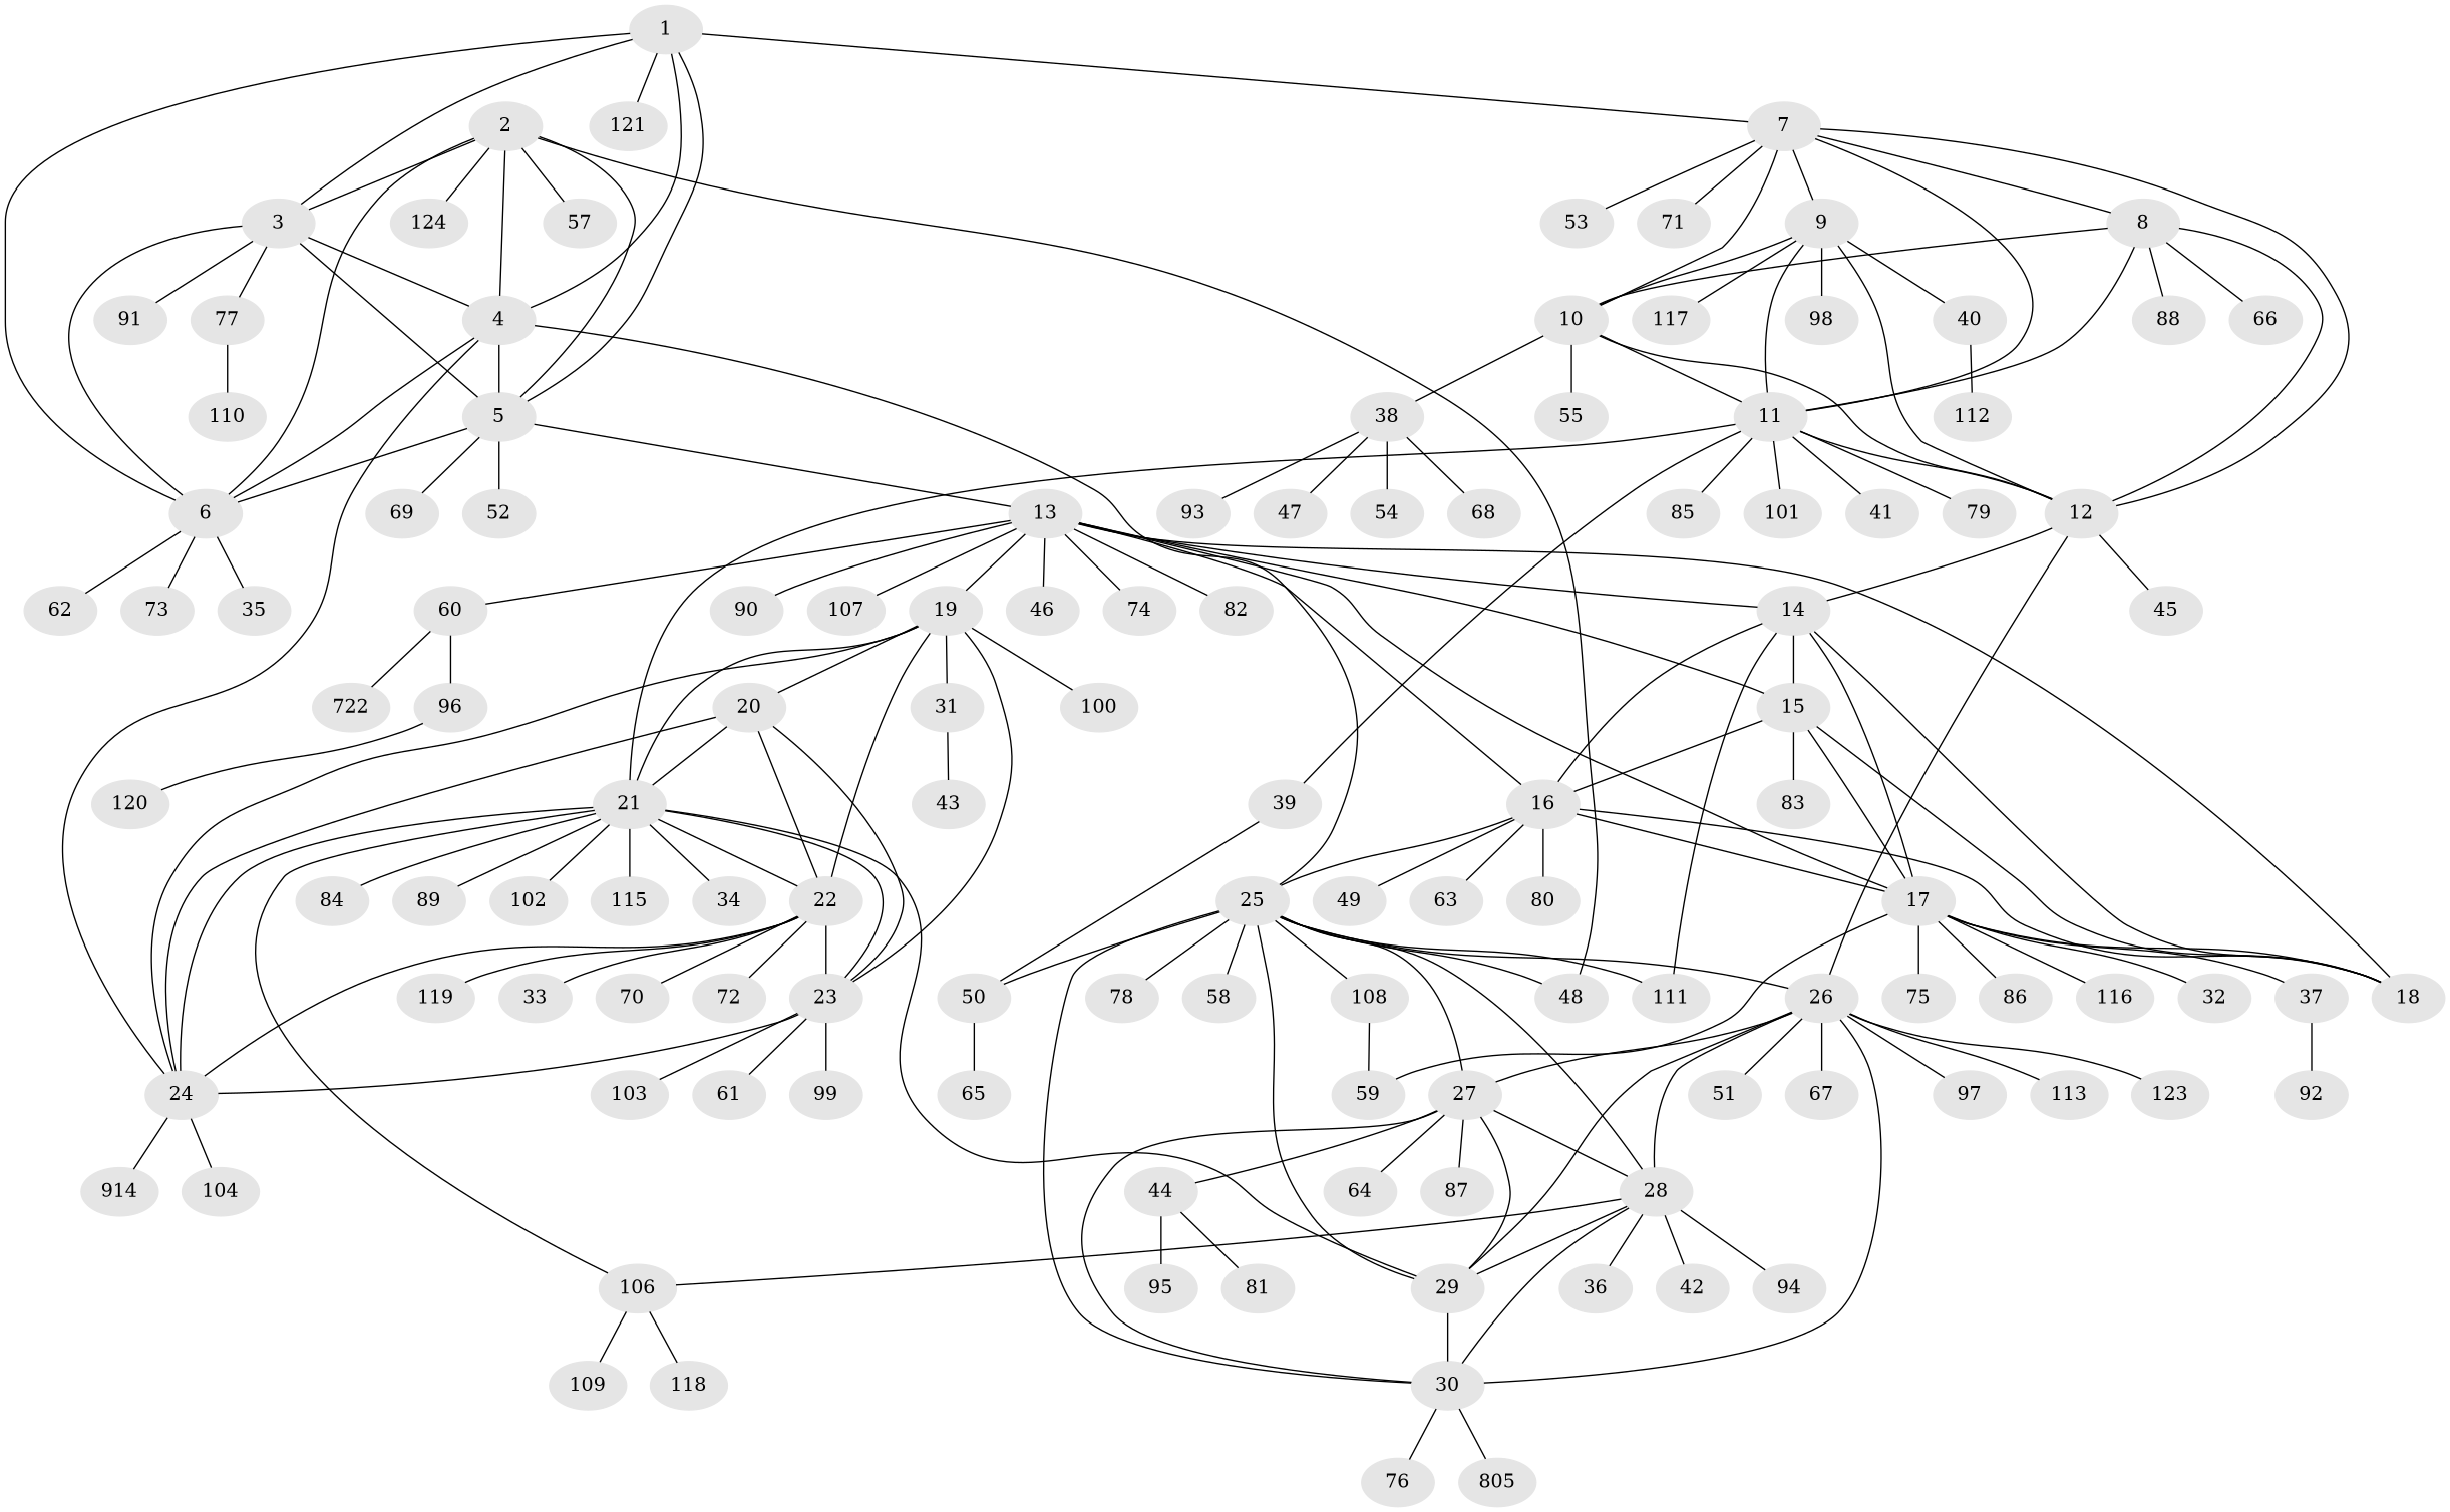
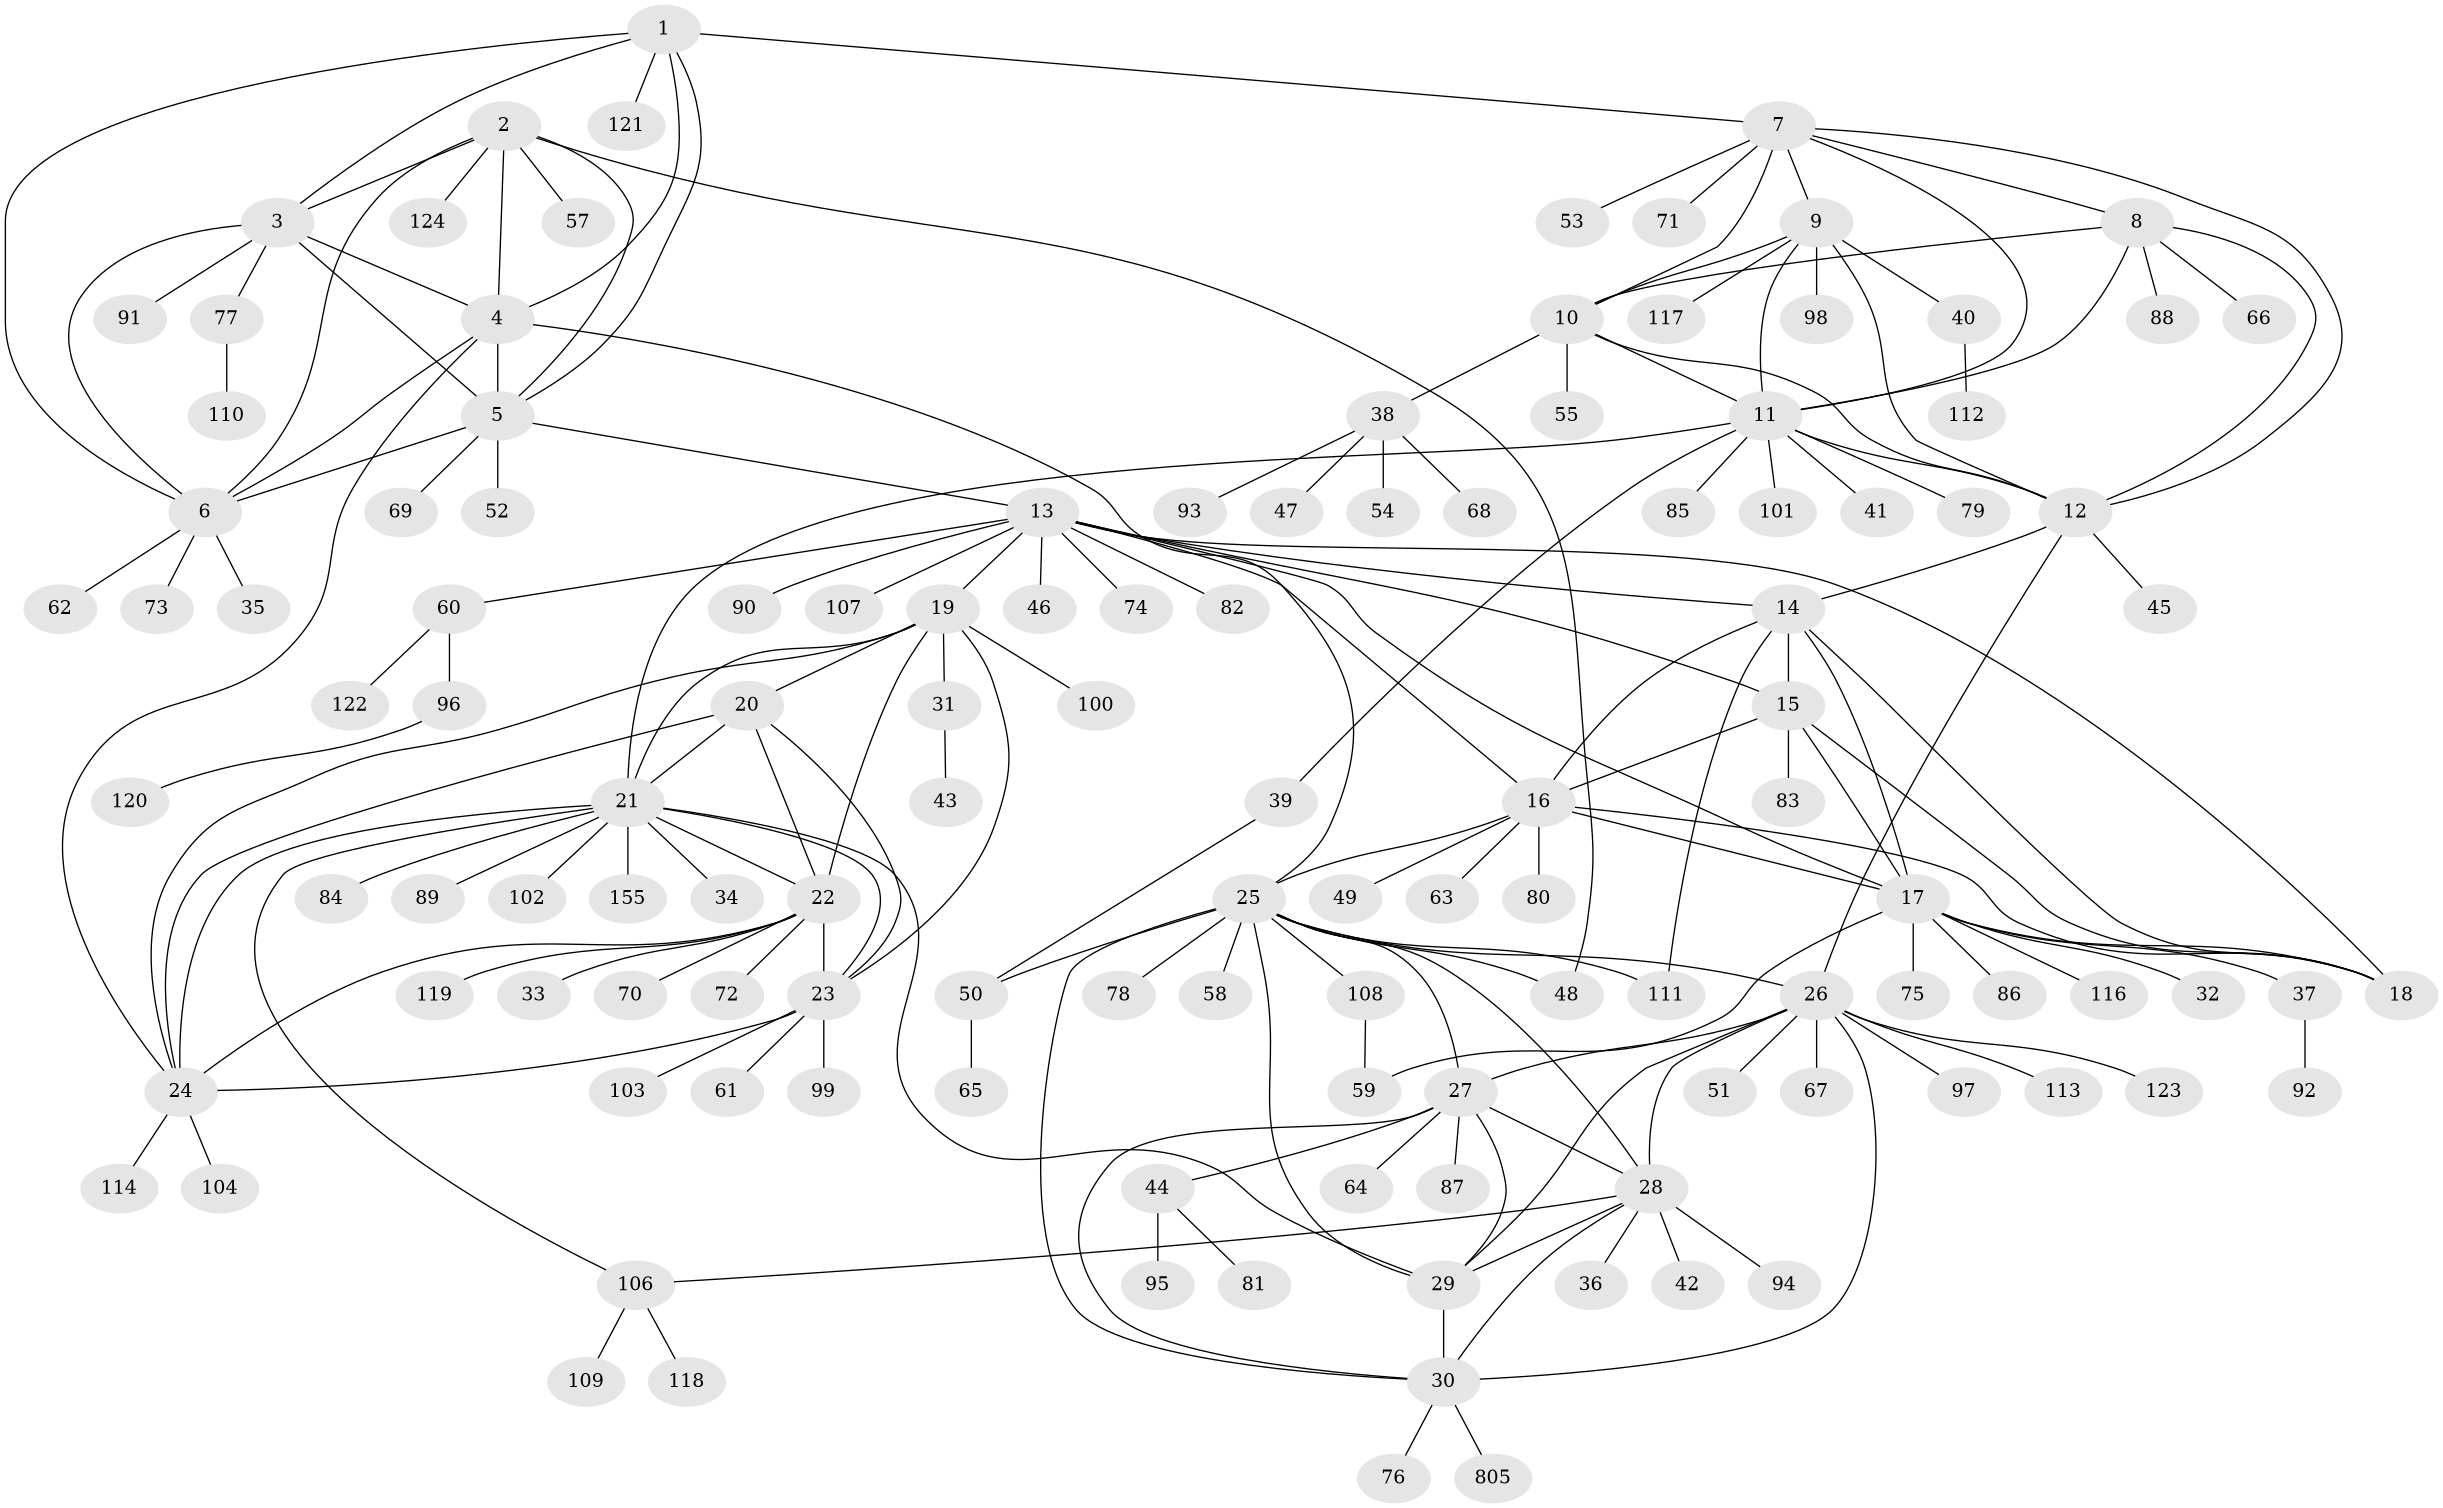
  graph {
    node [color=gray90 style=filled]
    1
    3
    4
    5
    6
    7
    121
    2
    48
    57
    124
    77
    91
    24
    25
    13
    52
    69
    35
    62
    73
    8
    9
    10
    11
    12
    53
    71
    110
    104
-   114 [label=914]
+   114
    26
    111
    29
    27
    28
    30
    50
    58
    78
    108
    14
    15
    16
    17
    18
    19
    46
    60
    74
    82
    90
    107
    66
    88
    40
    98
    117
    38
    55
    21
    39
    41
    79
    85
    101
    45
    112
    47
    54
    68
    93
    22
    23
    34
    84
    89
    102
    106
-   115
+   115 [label=155]
    51
    67
    97
    113
    123
    83
    49
    63
    80
    32
    37
    59
    75
    86
    116
    20
    31
    100
    96
-   122 [label=722]
+   122
    92
    33
    70
    72
    119
    61
    99
    103
    43
    109
    118
    44
    64
    87
    36
    42
    94
    76
    n119 [label=805]
    65
    81
    95
    120
    1 -- 3
    1 -- 4
    1 -- 5
    1 -- 6
    1 -- 7
    1 -- 121
    3 -- 4
    3 -- 5
    3 -- 6
    3 -- 77
    3 -- 91
    4 -- 5
    4 -- 6
    4 -- 24
    4 -- 25
    5 -- 6
    5 -- 13
    5 -- 52
    5 -- 69
    6 -- 35
    6 -- 62
    6 -- 73
    7 -- 8
    7 -- 9
    7 -- 10
    7 -- 11
    7 -- 12
    7 -- 53
    7 -- 71
    2 -- 3
    2 -- 4
    2 -- 5
    2 -- 6
    2 -- 48
    2 -- 57
    2 -- 124
    77 -- 110
    24 -- 104
    24 -- 114
    25 -- 48
    25 -- 26
    25 -- 111
    25 -- 29
    25 -- 27
    25 -- 28
    25 -- 30
    25 -- 50
    25 -- 58
    25 -- 78
    25 -- 108
    13 -- 14
    13 -- 15
    13 -- 16
    13 -- 17
    13 -- 18
    13 -- 19
    13 -- 46
    13 -- 60
    13 -- 74
    13 -- 82
    13 -- 90
    13 -- 107
    8 -- 10
    8 -- 11
    8 -- 12
    8 -- 66
    8 -- 88
    9 -- 10
    9 -- 11
    9 -- 12
    9 -- 40
    9 -- 98
    9 -- 117
    10 -- 11
    10 -- 12
    10 -- 38
    10 -- 55
    11 -- 12
    11 -- 21
    11 -- 39
    11 -- 41
    11 -- 79
    11 -- 85
    11 -- 101
    12 -- 26
    12 -- 14
    12 -- 45
    26 -- 29
    26 -- 27
    26 -- 28
    26 -- 30
    26 -- 51
    26 -- 67
    26 -- 97
    26 -- 113
    26 -- 123
    29 -- 30
    27 -- 29
    27 -- 28
    27 -- 30
    27 -- 44
    27 -- 64
    27 -- 87
    28 -- 29
    28 -- 30
    28 -- 106
    28 -- 36
    28 -- 42
    28 -- 94
    30 -- 76
    30 -- n119
    50 -- 65
    108 -- 59
    14 -- 111
    14 -- 15
    14 -- 16
    14 -- 17
    14 -- 18
    15 -- 16
    15 -- 17
    15 -- 18
    15 -- 83
    16 -- 25
    16 -- 17
    16 -- 18
    16 -- 49
    16 -- 63
    16 -- 80
    17 -- 18
    17 -- 32
    17 -- 37
    17 -- 59
    17 -- 75
    17 -- 86
    17 -- 116
    19 -- 24
    19 -- 21
    19 -- 22
    19 -- 23
    19 -- 20
    19 -- 31
    19 -- 100
    60 -- 96
    60 -- 122
    40 -- 112
    38 -- 47
    38 -- 54
    38 -- 68
    38 -- 93
    21 -- 24
    21 -- 29
    21 -- 22
    21 -- 23
    21 -- 34
    21 -- 84
    21 -- 89
    21 -- 102
    21 -- 106
    21 -- 115
    39 -- 50
    22 -- 24
    22 -- 23
    22 -- 33
    22 -- 70
    22 -- 72
    22 -- 119
    23 -- 24
    23 -- 61
    23 -- 99
    23 -- 103
    106 -- 109
    106 -- 118
    37 -- 92
    20 -- 24
    20 -- 21
    20 -- 22
    20 -- 23
    31 -- 43
    96 -- 120
    44 -- 81
    44 -- 95
  }
